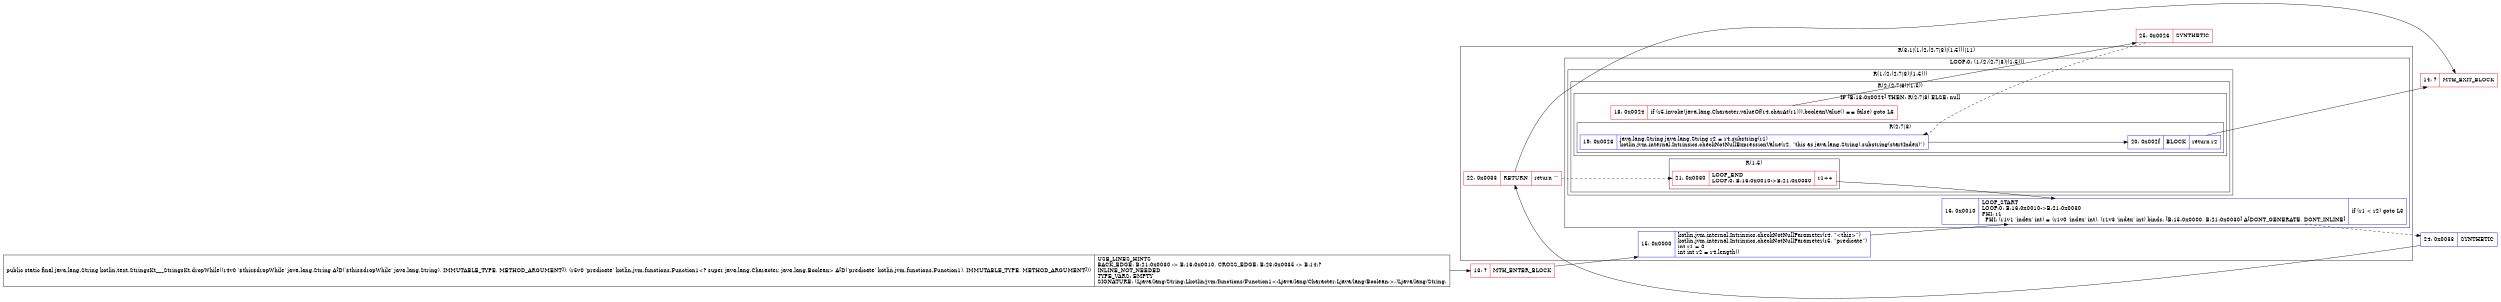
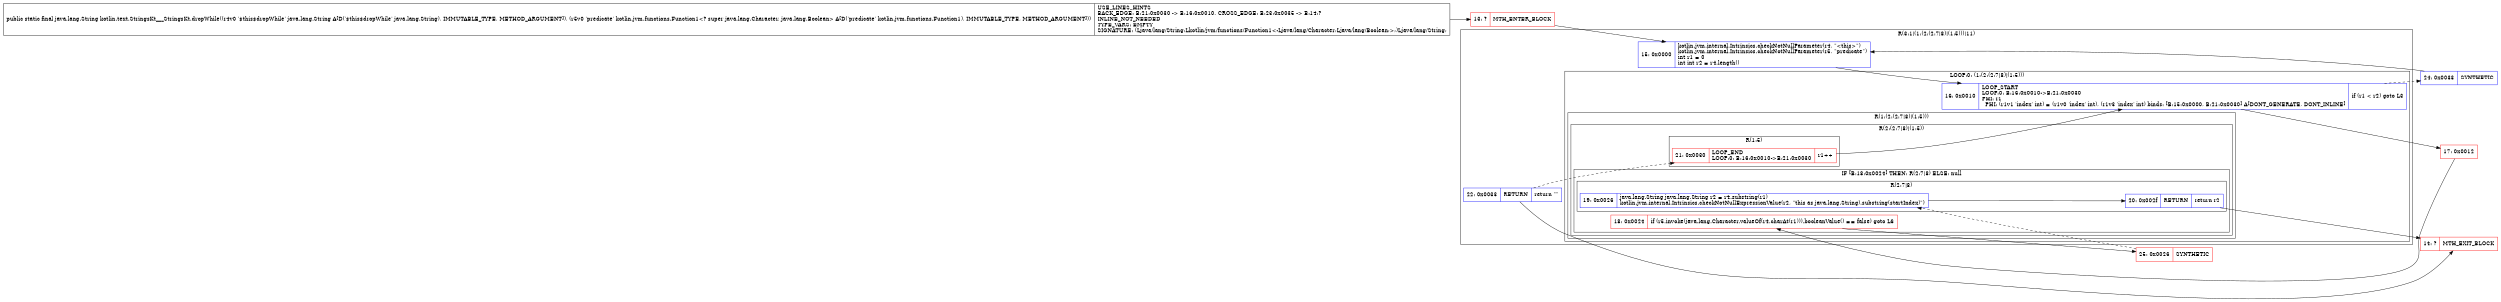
  digraph {
    rankdir=LR
    node [color=blue shape=record]
    n1 [label="{19\:\ 0x0026|java.lang.String java.lang.String r2 = r4.substring(r1)\lkotlin.jvm.internal.Intrinsics.checkNotNullExpressionValue(r2, \"this as java.lang.String).substring(startIndex)\")\l}"]
-   n2 [label="{20\:\ 0x002f|BLOCK\l|return r2\l}"]
+   n2 [label="{20\:\ 0x002f|RETURN\l|return r2\l}"]
    n3 [color=red label="{18\:\ 0x0024|if (r5.invoke(java.lang.Character.valueOf(r4.charAt(r1))).booleanValue() == false) goto L6\l}"]
    n4 [color=red label="{21\:\ 0x0030|LOOP_END\lLOOP:0: B:16:0x0010\-\>B:21:0x0030\l|r1++\l}"]
    n5 [label="{16\:\ 0x0010|LOOP_START\lLOOP:0: B:16:0x0010\-\>B:21:0x0030\lPHI: r1 \l  PHI: (r1v1 'index' int) = (r1v0 'index' int), (r1v3 'index' int) binds: [B:15:0x0000, B:21:0x0030] A[DONT_GENERATE, DONT_INLINE]\l|if (r1 \< r2) goto L3\l}"]
    n6 [label="{15\:\ 0x0000|kotlin.jvm.internal.Intrinsics.checkNotNullParameter(r4, \"\<this\>\")\lkotlin.jvm.internal.Intrinsics.checkNotNullParameter(r5, \"predicate\")\lint r1 = 0\lint int r2 = r4.length()\l}"]
-   n7 [color=red label="{22\:\ 0x0033|RETURN\l|return \"\"\l}"]
+   n7 [label="{22\:\ 0x0033|RETURN\l|return \"\"\l}"]
    n8 [color=red label="{14\:\ ?|MTH_EXIT_BLOCK\l}"]
    n9 [color=red label="{25\:\ 0x0026|SYNTHETIC\l}"]
+   n10 [color=red label="{17\:\ 0x0012}"]
    n11 [label="{24\:\ 0x0033|SYNTHETIC\l}"]
    n12 [color=red label="{13\:\ ?|MTH_ENTER_BLOCK\l}"]
    n13 [label="{public static final java.lang.String kotlin.text.StringsKt___StringsKt.dropWhile((r4v0 '$this$dropWhile' java.lang.String A[D('$this$dropWhile' java.lang.String), IMMUTABLE_TYPE, METHOD_ARGUMENT]), (r5v0 'predicate' kotlin.jvm.functions.Function1\<? super java.lang.Character, java.lang.Boolean\> A[D('predicate' kotlin.jvm.functions.Function1), IMMUTABLE_TYPE, METHOD_ARGUMENT]))  | USE_LINES_HINTS\lBACK_EDGE: B:21:0x0030 \-\> B:16:0x0010, CROSS_EDGE: B:23:0x0035 \-\> B:14:?\lINLINE_NOT_NEEDED\lTYPE_VARS: EMPTY\lSIGNATURE: (Ljava\/lang\/String;Lkotlin\/jvm\/functions\/Function1\<\-Ljava\/lang\/Character;Ljava\/lang\/Boolean;\>;)Ljava\/lang\/String;\l}" color=""]
    subgraph cluster_1 {
      label="R(3:1|(1:(2:(2:7|8)|(1:5)))|11)"
      n6
      n7
      subgraph cluster_2 {
        label="LOOP:0: (1:(2:(2:7|8)|(1:5)))"
        n5
        subgraph cluster_3 {
          label="R(1:(2:(2:7|8)|(1:5)))"
          subgraph cluster_4 {
            label="R(2:(2:7|8)|(1:5))"
            subgraph cluster_5 {
              label="IF [B:18:0x0024] THEN: R(2:7|8) ELSE: null"
              n3
              subgraph cluster_6 {
                label="R(2:7|8)"
                n1
                n2
              }
            }
            subgraph cluster_7 {
              label="R(1:5)"
              n4
            }
          }
        }
      }
    }
    n1 -> n2
    n2 -> n8
    n3 -> n9
    n4 -> n5
+   n5 -> n10
    n5 -> n11 [style=dashed]
    n6 -> n5
    n7 -> n4 [style=dashed]
    n7 -> n8
    n9 -> n1 [style=dashed]
-   n11 -> n7
+   n10 -> n3
+   n11 -> n6
    n12 -> n6
    n13 -> n12
  }
